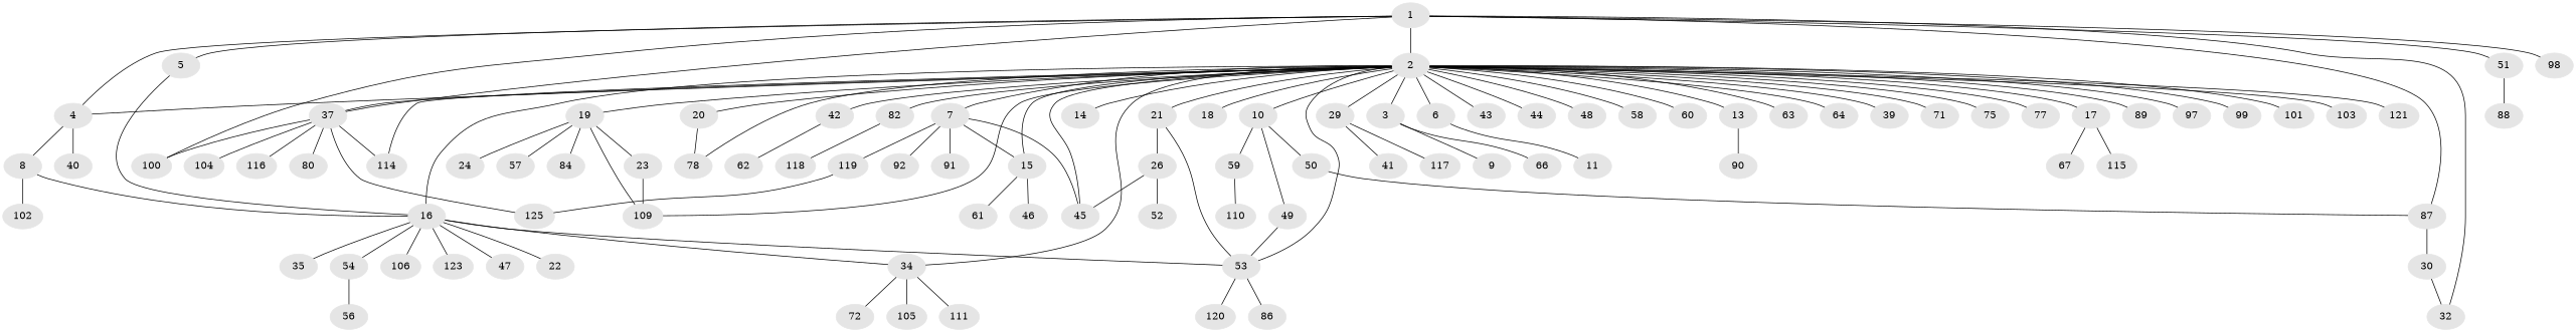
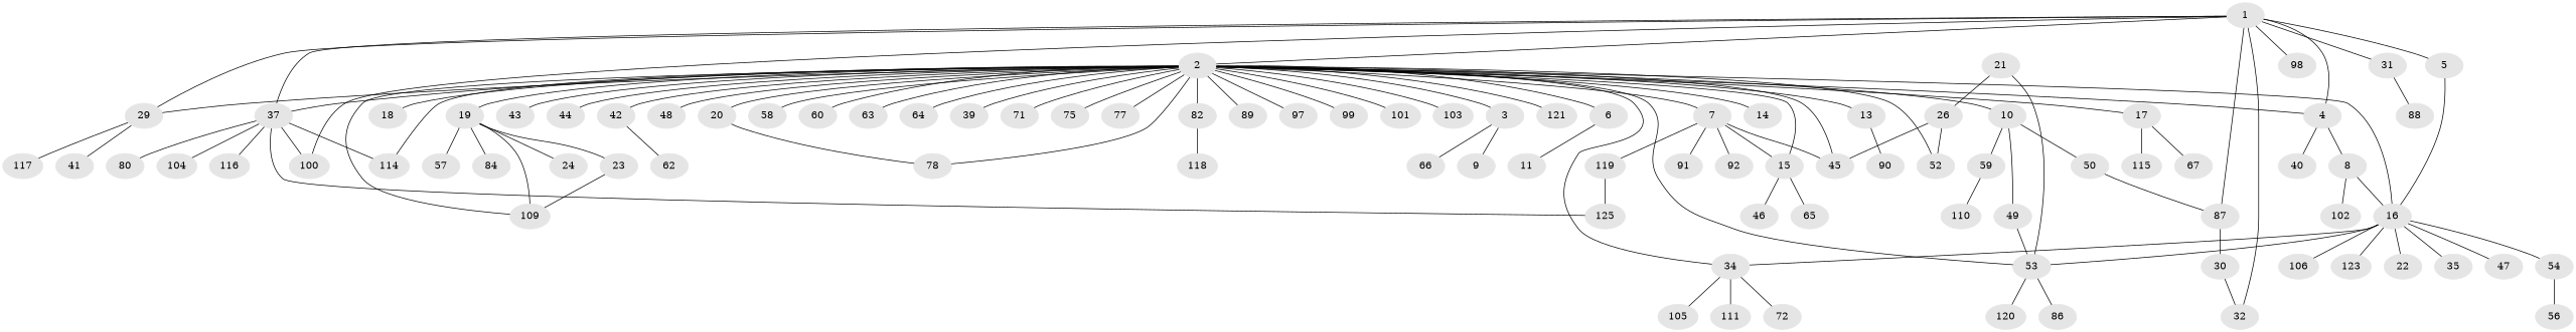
  graph {
    node [color=gray90 style=filled]
    1 [super="+39"]
    2 [super="+85"]
    4 [super="+61"]
    5 [super="+28"]
    29 [super="+38"]
    32 [super="+81"]
    37 [super="+83"]
-   51
+   51 [label=31]
    87
    98
    100
    3 [super="+76"]
    6 [super="+124"]
    7 [super="+68"]
    10 [super="+31"]
    13 [super="+33"]
    14
    15
    16 [super="+25"]
    17 [super="+55"]
    18 [super="+107"]
    19 [super="+36"]
    20 [super="+93"]
    21
    34 [super="+96"]
    42
    43 [super="+70"]
    44
    45 [super="+94"]
    48
    53 [super="+113"]
    58
    60
    63
    64
    n36 [label=39]
    71
    75
    77
    78 [super="+127"]
    82
    89
    97
    99
    101 [super="+126"]
    103
    109 [super="+112"]
    114
    121
    8 [super="+12"]
    40
    41
    117
    80
    104
    116
    125
    88
    30 [super="+74"]
    9
    66
    11
    91
    92
    119
    49
    50
    59
    90
    46
-   65 [label=61]
+   65
    22
    35
    47 [super="+95"]
    54 [super="+79"]
    106
    123
    67 [super="+73"]
    115
    23
    24
    57
    84
    26 [super="+27"]
    72
    105
    111
    62
    86
    120
    118
    102
    110 [super="+122"]
    56 [super="+108"]
    52
    1 -- 2
    1 -- 4
    1 -- 5
+   1 -- 29
    1 -- 32
    1 -- 37
    1 -- 51
    1 -- 87
    1 -- 98
    1 -- 100
    2 -- 4
    2 -- 29
    2 -- 37
    2 -- 3
    2 -- 6
    2 -- 7
    2 -- 10
    2 -- 13
    2 -- 14
    2 -- 15
    2 -- 16
    2 -- 17
    2 -- 18
    2 -- 19
    2 -- 20
-   2 -- 21
+   2 -- 52
    2 -- 34
    2 -- 42
    2 -- 43 [weight=2]
    2 -- 44
    2 -- 45
    2 -- 48
    2 -- 53
    2 -- 58
    2 -- 60
    2 -- 63
    2 -- 64
    2 -- n36
    2 -- 71
    2 -- 75
    2 -- 77
    2 -- 78
    2 -- 82
    2 -- 89
    2 -- 97
    2 -- 99
    2 -- 101
    2 -- 103
    2 -- 109
    2 -- 114
    2 -- 121
    4 -- 8
    4 -- 40
    5 -- 16
    29 -- 41
    29 -- 117
    37 -- 100
    37 -- 114
    37 -- 80
    37 -- 104
    37 -- 116
    37 -- 125
    51 -- 88
    87 -- 30
    3 -- 9
    3 -- 66
    6 -- 11
    7 -- 15
    7 -- 45
    7 -- 91
    7 -- 92
    7 -- 119
    10 -- 49
    10 -- 50
    10 -- 59
    13 -- 90
    15 -- 46
    15 -- 65
    16 -- 34
    16 -- 53
    16 -- 22
    16 -- 35
    16 -- 47
    16 -- 54
    16 -- 106
    16 -- 123
    17 -- 67
    17 -- 115
    19 -- 109
    19 -- 23
    19 -- 24
    19 -- 57
    19 -- 84
    20 -- 78
    21 -- 53
    21 -- 26
    34 -- 72
    34 -- 105
    34 -- 111
    42 -- 62
    53 -- 86
    53 -- 120
    82 -- 118
    8 -- 16
    8 -- 102
    30 -- 32
    119 -- 125
    49 -- 53
    50 -- 87
    59 -- 110
    54 -- 56
    23 -- 109
    26 -- 45
    26 -- 52
  }
